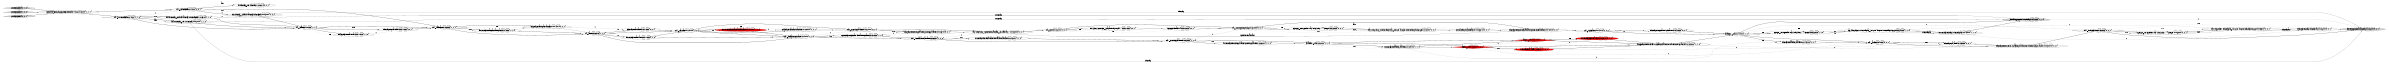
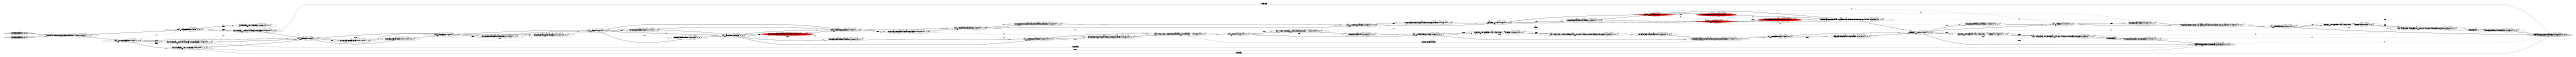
  digraph {
    rankdir=LR
    node [fillcolor=white shape=ellipse style=filled]
    edge [style=bold]
    n1 [label="sourceConfig.setNamespace(namespace)@@@14@@@['1', '1', '0']"]
    n2 [label="null != name@@@16@@@['1', '1', '1']" shape=diamond]
    n3 [label="sinkConfig.setNamespace(namespace)@@@14@@@['0', '0', '1']"]
    n4 [label="sinkConfig.setName(name)@@@17@@@['0', '0', '1']"]
    n5 [label="null != destinationTopicName@@@19@@@['1', '1', '0']" shape=diamond]
    n6 [label="sourceConfig.setName(name)@@@17@@@['1', '1', '0']"]
    n7 [label="null != className@@@19@@@['1', '0', '1']" shape=diamond]
    n8 [fillcolor=red label="jarFile != null@@@34@@@['1', '0', '0']" shape=diamond]
    n9 [label="sourceConfig.setResources(new org.apache.pulsar.functions.utils.Resources(cpu,ram,disk))@@@34@@@['1', '1', '0']"]
    n10 [fillcolor=red label="archive != null@@@31@@@['0', '1', '0']" shape=diamond]
    n11 [label="null != jarFile@@@47@@@['0', '0', '1']" shape=diamond]
    n12 [fillcolor=red label="sourceConfig.setJar(jarFile)@@@35@@@['1', '0', '0']"]
    n13 [label="parallelism != null@@@44@@@['1', '1', '1']" shape=diamond]
    n14 [label="sinkConfig.setResources(new org.apache.pulsar.functions.utils.Resources(cpu,ram,disk))@@@50@@@['0', '0', '1']"]
    n15 [fillcolor=red label="sourceConfig.setArchive(archive)@@@32@@@['0', '1', '0']"]
    n16 [label="sinkConfig.setJar(jarFile)@@@48@@@['0', '0', '1']"]
    n17 [label="this.sinkConfig = CmdUtils.loadConfig(sinkConfigFile,)@@@5@@@['0', '0', '1']"]
    n18 [label="null != tenant@@@10@@@['1', '1', '1']" shape=diamond]
    n19 [fillcolor=lightgray label="inferMissingArguments(sinkConfig)@@@58@@@['0', '0', '1']"]
    n20 [label="sourceConfig.setTenant(tenant)@@@11@@@['1', '1', '0']"]
    n21 [label="null != namespace@@@13@@@['1', '1', '1']" shape=diamond]
    n22 [label="sinkConfig.setTenant(tenant)@@@11@@@['0', '0', '1']"]
    n23 [fillcolor=lightgray label="inferMissingArguments(sourceConfig)@@@42@@@['1', '1', '0']"]
    n24 [label="Type type = new TypeToken<Map<String,String>>(){}.getType()@@@36@@@['1', '1', '0']"]
    n25 [label="Map<String,Object> sourceConfigMap = new Gson().fromJson(sourceConfigString,type)@@@39@@@['1', '1', '0']"]
    n26 [label="null != sinkConfigString@@@51@@@['0', '0', '1']" shape=diamond]
    n27 [label="sourceConfig.setConfigs(sourceConfigMap)@@@40@@@['1', '1', '0']"]
    n28 [label="sinkConfig.setParallelism(parallelism)@@@45@@@['0', '0', '1']"]
    n29 [label="null != processingGuarantees@@@25@@@['1', '1', '0']" shape=diamond]
    n30 [label="null != customSerdeInputString@@@30@@@['0', '0', '1']" shape=diamond]
    n31 [label="parallelism != null@@@28@@@['1', '1', '0']" shape=diamond]
    n32 [label="sourceConfig.setProcessingGuarantees(processingGuarantees)@@@26@@@['1', '1', '0']"]
    n33 [label="sinkConfig.setTopicToSerdeClassName(topicsToSerDeClassName)@@@40@@@['0', '0', '1']"]
    n34 [label="Map<String,String> customSerdeInputMap = new Gson().fromJson(customSerdeInputString,type)@@@34@@@['0', '0', '1']"]
    n35 [label="customSerdeInputMap.forEach(null)@@@35@@@['0', '0', '1']"]
    n36 [label="Type type = new TypeToken<Map<String,String>>(){}.getType()@@@31@@@['0', '0', '1']"]
    n37 [label="sourceConfig.setParallelism(parallelism)@@@29@@@['1', '1', '0']"]
    n38 [label="null != sourceConfigFile@@@4@@@['1', '1', '0']" shape=diamond]
    n39 [label="null != sinkConfigFile@@@4@@@['0', '0', '1']" shape=diamond]
    n40 [label="this.sourceConfig = new SourceConfig()@@@8@@@['1', '1', '0']"]
    n41 [label="this.sourceConfig = CmdUtils.loadConfig(sourceConfigFile,)@@@5@@@['1', '1', '0']"]
    n42 [label="this.sinkConfig = new SinkConfig()@@@8@@@['0', '0', '1']"]
    n43 [label="Map<String,Object> sinkConfigMap = new Gson().fromJson(sinkConfigString,type)@@@55@@@['0', '0', '1']"]
    n44 [label="sinkConfig.setConfigs(sinkConfigMap)@@@56@@@['0', '0', '1']"]
    n45 [label="sourceConfig.setSerdeClassName(deserializationClassName)@@@23@@@['1', '1', '0']"]
    n46 [label="sourceConfig.setTopicName(destinationTopicName)@@@20@@@['1', '1', '0']"]
    n47 [label="null != deserializationClassName@@@22@@@['1', '1', '0']" shape=diamond]
    n48 [label="null != processingGuarantees@@@22@@@['0', '0', '1']" shape=diamond]
    n49 [label="sinkConfig.setClassName(className)@@@20@@@['0', '0', '1']"]
    n50 [fillcolor=red label="this.sourceConfig.setClassName(className)@@@20@@@['1', '0', '0']"]
-   n51 [fillcolor=lightgray label="processArguments['0', '1', '0']" shape=diamond]
    n52 [label="super.edu.fdu.CPPDG.tinypdg.pe.ExpressionInfo@1791081@@@3@@@['1', '1', '1']"]
    n53 [label="Type type = new TypeToken<Map<String,String>>(){}.getType()@@@52@@@['0', '0', '1']"]
    n54 [label="null != topicsPattern@@@41@@@['0', '0', '1']" shape=diamond]
    n55 [label="sinkConfig.setTopicsPattern(topicsPattern)@@@42@@@['0', '0', '1']"]
    n56 [label="inputTopics.forEach(null)@@@28@@@['0', '0', '1']"]
    n57 [fillcolor=lightgray label="processArguments['1', '0', '0']" shape=diamond]
    n58 [label="sinkConfig.setProcessingGuarantees(processingGuarantees)@@@23@@@['0', '0', '1']"]
    n59 [label="Map<String,String> topicsToSerDeClassName = new HashMap<>()@@@25@@@['0', '0', '1']"]
    n60 [label="null != inputs@@@26@@@['0', '0', '1']" shape=diamond]
    n61 [fillcolor=lightgray label="processArguments['0', '0', '1']" shape=diamond]
    n62 [label="List<String> inputTopics = Arrays.asList(inputs.split(\",\"))@@@27@@@['0', '0', '1']"]
    n1 -> n2
    n1 -> n3 [label=0 style=dashed]
    n2 -> n4
    n2 -> n4 [label=true style=dotted]
    n2 -> n5
    n2 -> n6 [label=true style=dotted]
    n2 -> n6
    n2 -> n7
    n3 -> n2 [style=solid]
    n4 -> n7
    n5 -> n46 [label=true style=dotted]
    n5 -> n46
    n5 -> n47
-   n5 -> n48 [label=0 style=dashed]
-   n3 -> n4 [label=0 style=dashed]
+   n47 -> n48 [label=0 style=dashed]
+   n6 -> n4 [label=0 style=dashed]
    n6 -> n5
    n6 -> n7
    n7 -> n5
    n7 -> n48
    n7 -> n49 [label=true style=dotted]
    n7 -> n49
    n7 -> n50 [label=true style=dotted]
    n7 -> n50
    n8 -> n9
    n8 -> n10 [label=0 style=dashed]
    n8 -> n11 [label=0 style=dashed]
    n8 -> n12
    n8 -> n12 [label=true style=dotted]
    n9 -> n13
    n9 -> n14 [label=0 style=dashed]
    n10 -> n9
    n10 -> n15 [label=true style=dotted]
    n10 -> n15
    n11 -> n14
    n11 -> n16 [label=true style=dotted]
    n11 -> n16
    n12 -> n9
    n12 -> n15 [label=0 style=dashed]
    n12 -> n16 [label=0 style=dashed]
    n13 -> n11
    n13 -> n23
    n13 -> n24 [label=true style=dotted]
    n13 -> n24
    n13 -> n25 [label=true style=dotted]
    n13 -> n26 [label=0 style=dashed]
    n13 -> n27 [label=true style=dotted]
    n13 -> n28
    n13 -> n28 [label=true style=dotted]
    n14 -> n26
    n15 -> n9
    n16 -> n14
    n17 -> n18
    n17 -> n19 [label=sinkConfig style=solid]
    n18 -> n20 [label=true style=dotted]
    n18 -> n20
    n18 -> n21
    n18 -> n22 [label=true style=dotted]
    n18 -> n22
-   n39 -> n21
+   n20 -> n21
    n20 -> n22 [label=0 style=dashed]
    n21 -> n1
    n21 -> n1 [label=true style=dotted]
    n21 -> n2
    n21 -> n3 [label=true style=dotted]
    n21 -> n3
    n22 -> n21
    n23 -> n19 [label=0 style=dashed]
    n24 -> n25 [label=type style=solid]
    n24 -> n25
    n25 -> n27 [label=sourceConfigMap style=solid]
    n25 -> n27
    n25 -> n43 [label=0 style=dashed]
    n26 -> n19
    n26 -> n43 [label=true style=dotted]
    n26 -> n44 [label=true style=dotted]
    n26 -> n53
    n26 -> n53 [label=true style=dotted]
    n27 -> n23
    n27 -> n44 [label=0 style=dashed]
    n28 -> n11
    n29 -> n30 [label=0 style=dashed]
    n29 -> n31
    n29 -> n32
    n29 -> n32 [label=true style=dotted]
    n30 -> n33
    n30 -> n34 [label=true style=dotted]
    n30 -> n35 [label=false style=dotted]
    n30 -> n36
    n30 -> n36 [label=true style=dotted]
    n31 -> n8
    n31 -> n10
    n31 -> n37 [label=true style=dotted]
    n31 -> n37
    n32 -> n31
    n33 -> n54
    n34 -> n35
    n35 -> n33
    n36 -> n34 [label=type style=solid]
    n36 -> n34
    n37 -> n8
    n37 -> n10
    n37 -> n28 [label=0 style=dashed]
    n38 -> n18
    n38 -> n39 [label=0 style=dashed]
    n38 -> n40
    n38 -> n40 [label=false style=dotted]
    n38 -> n41 [label=true style=dotted]
    n38 -> n41
    n39 -> n17 [label=true style=dotted]
    n39 -> n17
    n39 -> n42 [label=false style=dotted]
    n39 -> n42
    n40 -> n18
    n40 -> n19 [label=sinkConfig style=solid]
-   n40 -> n23 [label=sourceConfig style=solid]
+   n40 -> n23 [label=true style=solid]
    n40 -> n42 [label=0 style=dashed]
    n41 -> n17 [label=0 style=dashed]
    n41 -> n18
    n41 -> n23 [label=sourceConfig style=solid]
    n43 -> n44
    n43 -> n44 [label=sinkConfigMap style=solid]
    n44 -> n19
    n45 -> n29
    n46 -> n47
    n46 -> n58 [label=0 style=dashed]
    n47 -> n29
    n47 -> n45 [label=true style=dotted]
    n47 -> n45
    n47 -> n59 [label=0 style=dashed]
    n48 -> n58
    n48 -> n58 [label=true style=dotted]
    n48 -> n59
    n49 -> n48
    n50 -> n5
    n50 -> n49 [label=0 style=dashed]
-   n51 -> n52
    n52 -> n38
    n52 -> n39
    n53 -> n43
    n53 -> n43 [label=type style=solid]
    n54 -> n13
    n54 -> n55
    n54 -> n55 [label=true style=dotted]
    n55 -> n13
    n56 -> n30
    n57 -> n52
    n58 -> n59
    n59 -> n33 [label=topicsToSerDeClassName style=solid]
    n59 -> n60
    n60 -> n30
    n60 -> n56 [label=true style=dotted]
    n60 -> n62
    n60 -> n62 [label=true style=dotted]
    n61 -> n52
    n62 -> n56
  }
